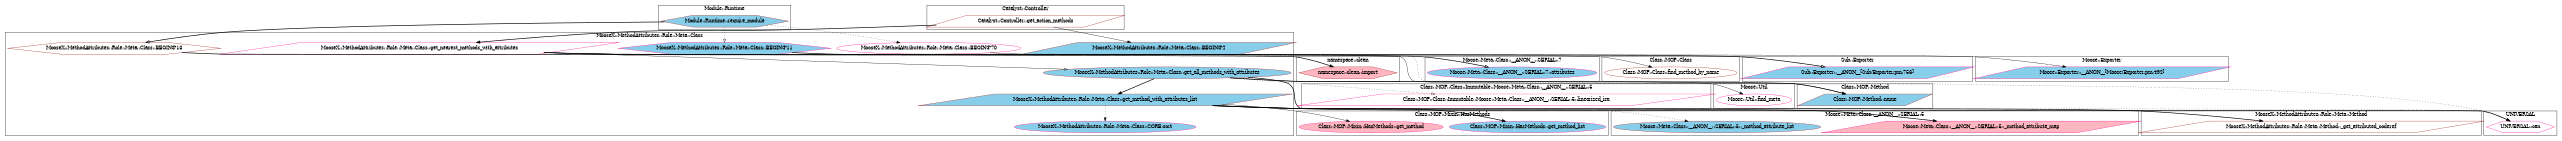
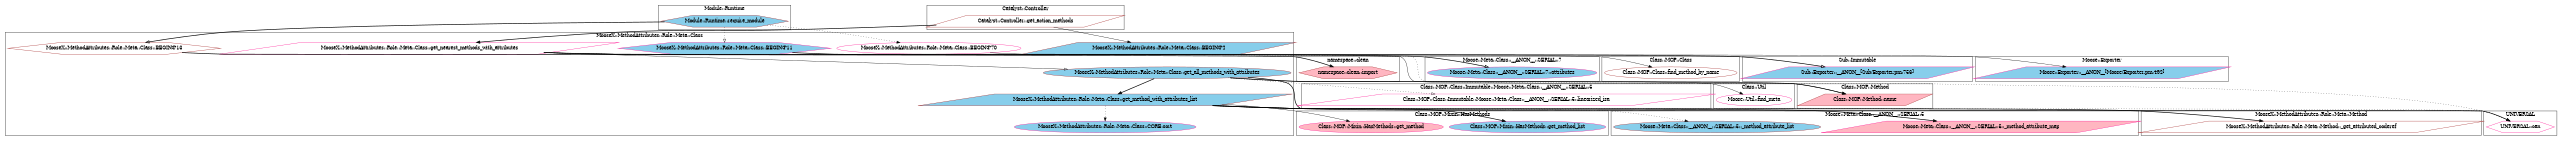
  digraph {
    fontname="DejaVu Serif"
    node [color=deeppink fillcolor=skyblue fontname="DejaVu Serif" shape=parallelogram style=filled]
    edge [arrowhead=normal fontname="DejaVu Serif" style=bold]
-   "Class::MOP::Method::name" [color=brown]
+   "Class::MOP::Method::name" [color=brown fillcolor=lightpink]
    "Class::MOP::Mixin::HasMethods::get_method_list" [shape=ellipse]
    "Class::MOP::Mixin::HasMethods::get_method" [fillcolor=lightpink shape=ellipse]
    "UNIVERSAL::can" [fillcolor=white shape=hexagon]
    "namespace::clean::import" [color=brown fillcolor=lightpink shape=hexagon]
    "Moose::Meta::Class::__ANON__::SERIAL::7::attributes" [shape=ellipse]
    "Class::MOP::Class::find_method_by_name" [color=brown fillcolor=white shape=ellipse]
    "Module::Runtime::require_module" [color=brown shape=hexagon]
    "Catalyst::Controller::get_action_methods" [color=brown fillcolor=white]
    "Moose::Meta::Class::__ANON__::SERIAL::5::_method_attribute_map" [fillcolor=lightpink]
    "Moose::Meta::Class::__ANON__::SERIAL::5::_method_attribute_list" [color=brown shape=ellipse]
    "MooseX::MethodAttributes::Role::Meta::Method::_get_attributed_coderef" [color=brown fillcolor=white]
    "Moose::Exporter::__ANON__[Moose/Exporter.pm:492]"
    "MooseX::MethodAttributes::Role::Meta::Class::CORE:sort" [shape=ellipse]
    "MooseX::MethodAttributes::Role::Meta::Class::BEGIN@13" [color=brown fillcolor=white shape=hexagon]
    "MooseX::MethodAttributes::Role::Meta::Class::get_nearest_methods_with_attributes" [fillcolor=white]
    "MooseX::MethodAttributes::Role::Meta::Class::get_all_methods_with_attributes" [color=brown shape=ellipse]
    "MooseX::MethodAttributes::Role::Meta::Class::BEGIN@2" [color=brown]
    "MooseX::MethodAttributes::Role::Meta::Class::get_method_with_attributes_list" [color=brown]
    "MooseX::MethodAttributes::Role::Meta::Class::BEGIN@11" [shape=hexagon]
    n21 [fillcolor=white label="MooseX::MethodAttributes::Role::Meta::Class::BEGIN@70" shape=ellipse]
    "Class::MOP::Class::Immutable::Moose::Meta::Class::__ANON__::SERIAL::5::linearized_isa" [fillcolor=white]
    "Sub::Exporter::__ANON__[Sub/Exporter.pm:756]"
    "Moose::Util::find_meta" [fillcolor=white shape=ellipse]
    subgraph cluster_1 {
      label="Class::MOP::Method"
      "Class::MOP::Method::name"
    }
    subgraph cluster_2 {
      label="Class::MOP::Mixin::HasMethods"
      "Class::MOP::Mixin::HasMethods::get_method_list"
      "Class::MOP::Mixin::HasMethods::get_method"
    }
    subgraph cluster_3 {
      label=UNIVERSAL
      "UNIVERSAL::can"
    }
    subgraph cluster_4 {
      label="namespace::clean"
      "namespace::clean::import"
    }
    subgraph cluster_5 {
      label="Moose::Meta::Class::__ANON__::SERIAL::7"
      "Moose::Meta::Class::__ANON__::SERIAL::7::attributes"
    }
    subgraph cluster_6 {
      label="Class::MOP::Class"
      "Class::MOP::Class::find_method_by_name"
    }
    subgraph cluster_7 {
      label="Module::Runtime"
      "Module::Runtime::require_module"
    }
    subgraph cluster_8 {
      label="Catalyst::Controller"
      "Catalyst::Controller::get_action_methods"
    }
    subgraph cluster_9 {
      label="Moose::Meta::Class::__ANON__::SERIAL::5"
      "Moose::Meta::Class::__ANON__::SERIAL::5::_method_attribute_map"
      "Moose::Meta::Class::__ANON__::SERIAL::5::_method_attribute_list"
    }
    subgraph cluster_10 {
      label="MooseX::MethodAttributes::Role::Meta::Method"
      "MooseX::MethodAttributes::Role::Meta::Method::_get_attributed_coderef"
    }
    subgraph cluster_11 {
      label="Moose::Exporter"
      "Moose::Exporter::__ANON__[Moose/Exporter.pm:492]"
    }
    subgraph cluster_12 {
      label="MooseX::MethodAttributes::Role::Meta::Class"
      "MooseX::MethodAttributes::Role::Meta::Class::CORE:sort"
      "MooseX::MethodAttributes::Role::Meta::Class::BEGIN@13"
      "MooseX::MethodAttributes::Role::Meta::Class::get_nearest_methods_with_attributes"
      "MooseX::MethodAttributes::Role::Meta::Class::get_all_methods_with_attributes"
      "MooseX::MethodAttributes::Role::Meta::Class::BEGIN@2"
      "MooseX::MethodAttributes::Role::Meta::Class::get_method_with_attributes_list"
      "MooseX::MethodAttributes::Role::Meta::Class::BEGIN@11"
      n21
    }
    subgraph cluster_13 {
      label="Class::MOP::Class::Immutable::Moose::Meta::Class::__ANON__::SERIAL::5"
      "Class::MOP::Class::Immutable::Moose::Meta::Class::__ANON__::SERIAL::5::linearized_isa"
    }
    subgraph cluster_14 {
-     label="Sub::Exporter"
+     label="Sub::Immutable"
      "Sub::Exporter::__ANON__[Sub/Exporter.pm:756]"
    }
    subgraph cluster_15 {
-     label="Moose::Util"
+     label="Class::Util"
      "Moose::Util::find_meta"
    }
    "Module::Runtime::require_module" -> "MooseX::MethodAttributes::Role::Meta::Class::BEGIN@13" [arrowhead=onormal]
    "Module::Runtime::require_module" -> "MooseX::MethodAttributes::Role::Meta::Class::BEGIN@11" [arrowhead=onormal style=dotted]
    "Module::Runtime::require_module" -> n21 [style=dotted]
    "Catalyst::Controller::get_action_methods" -> "MooseX::MethodAttributes::Role::Meta::Class::get_nearest_methods_with_attributes"
    "Catalyst::Controller::get_action_methods" -> "MooseX::MethodAttributes::Role::Meta::Class::BEGIN@2" [style=solid]
    "MooseX::MethodAttributes::Role::Meta::Class::BEGIN@13" -> "namespace::clean::import"
    "MooseX::MethodAttributes::Role::Meta::Class::get_nearest_methods_with_attributes" -> "Class::MOP::Method::name" [style=solid]
    "MooseX::MethodAttributes::Role::Meta::Class::get_nearest_methods_with_attributes" -> "UNIVERSAL::can" [arrowhead=onormal style=dotted]
    "MooseX::MethodAttributes::Role::Meta::Class::get_nearest_methods_with_attributes" -> "Moose::Meta::Class::__ANON__::SERIAL::7::attributes" [arrowhead=onormal]
    "MooseX::MethodAttributes::Role::Meta::Class::get_nearest_methods_with_attributes" -> "Class::MOP::Class::find_method_by_name" [style=solid]
    "MooseX::MethodAttributes::Role::Meta::Class::get_nearest_methods_with_attributes" -> "MooseX::MethodAttributes::Role::Meta::Class::get_all_methods_with_attributes" [arrowhead=onormal style=solid]
    "MooseX::MethodAttributes::Role::Meta::Class::get_all_methods_with_attributes" -> "Class::MOP::Method::name" [arrowhead=onormal]
    "MooseX::MethodAttributes::Role::Meta::Class::get_all_methods_with_attributes" -> "UNIVERSAL::can"
    "MooseX::MethodAttributes::Role::Meta::Class::get_all_methods_with_attributes" -> "MooseX::MethodAttributes::Role::Meta::Class::get_method_with_attributes_list"
    "MooseX::MethodAttributes::Role::Meta::Class::get_all_methods_with_attributes" -> "Class::MOP::Class::Immutable::Moose::Meta::Class::__ANON__::SERIAL::5::linearized_isa" [arrowhead=onormal style=dotted]
    "MooseX::MethodAttributes::Role::Meta::Class::get_all_methods_with_attributes" -> "Moose::Util::find_meta" [style=solid]
    "MooseX::MethodAttributes::Role::Meta::Class::get_method_with_attributes_list" -> "Class::MOP::Mixin::HasMethods::get_method_list"
    "MooseX::MethodAttributes::Role::Meta::Class::get_method_with_attributes_list" -> "Class::MOP::Mixin::HasMethods::get_method" [style=solid]
    "MooseX::MethodAttributes::Role::Meta::Class::get_method_with_attributes_list" -> "UNIVERSAL::can" [arrowhead=onormal style=dotted]
    "MooseX::MethodAttributes::Role::Meta::Class::get_method_with_attributes_list" -> "Moose::Meta::Class::__ANON__::SERIAL::5::_method_attribute_map"
    "MooseX::MethodAttributes::Role::Meta::Class::get_method_with_attributes_list" -> "Moose::Meta::Class::__ANON__::SERIAL::5::_method_attribute_list" [style=dotted]
    "MooseX::MethodAttributes::Role::Meta::Class::get_method_with_attributes_list" -> "MooseX::MethodAttributes::Role::Meta::Method::_get_attributed_coderef"
    "MooseX::MethodAttributes::Role::Meta::Class::get_method_with_attributes_list" -> "MooseX::MethodAttributes::Role::Meta::Class::CORE:sort" [style=dotted]
    "MooseX::MethodAttributes::Role::Meta::Class::BEGIN@11" -> "Sub::Exporter::__ANON__[Sub/Exporter.pm:756]" [arrowhead=onormal]
    n21 -> "Moose::Exporter::__ANON__[Moose/Exporter.pm:492]" [style=solid]
  }
